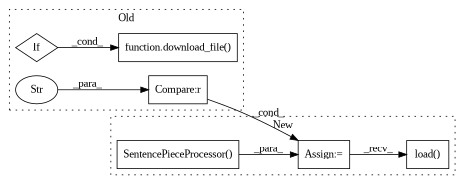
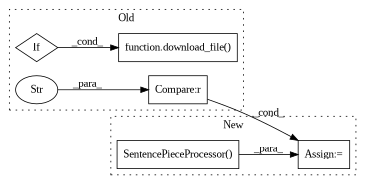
  digraph {
    fontname="Liberation Serif"
    rankdir=LR
    node [a=75 fontname="Liberation Serif" l=3 s=2846 shape=box]
    edge [fontname="Liberation Serif"]
    n1 [a=96 label=If s=2843 shape=diamond]
    n2 [l=137 label="function.download_file()" s=2881]
    n3 [a=40 l=25 label="Compare:r"]
    n4 [a=66 l=14 label=Str shape=ellipse]
    n5 [l=28 label="SentencePieceProcessor()" s=2793]
    n6 [a=68 label="Assign:=" s=2790]
-   n7 [l="15,1" label="load()" s="2826,2856"]
    subgraph cluster_1 {
      label=Old
      style=dotted
      n1
      n2
      n3
      n4
    }
    subgraph cluster_2 {
      label=New
      style=dotted
      n5
      n6
-     n7
    }
    n1 -> n2 [label=_cond_]
    n3 -> n6 [label=_cond_]
    n4 -> n3 [label=_para_]
    n5 -> n6 [label=_para_]
-   n6 -> n7 [label=_recv_]
  }
